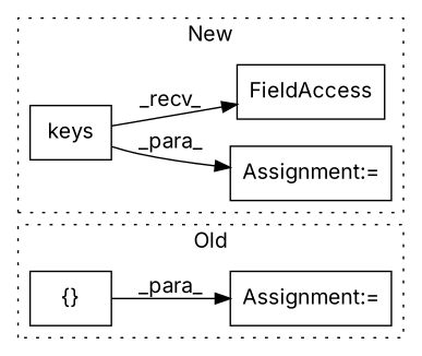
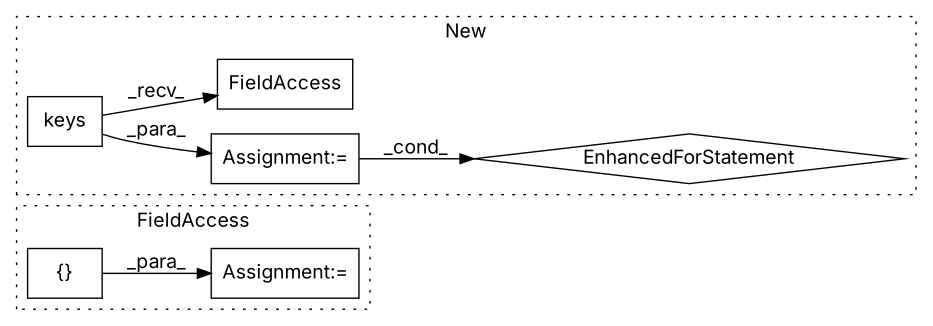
  digraph {
    fontname=Inter
    rankdir=LR
    node [a=7 fontname=Inter l="61,2" s="4446,4534" shape=box]
    edge [fontname=Inter]
    n1 [a=4 l="1,1" label="{}" s="3189,3221"]
    n2 [l="53,2" label="Assignment:=" s="3110,3222"]
    n3 [a=32 l=6 label=keys s=4528]
    n4 [label="Assignment:="]
    n5 [a=22 l=10 label=FieldAccess s=4517]
+   n6 [a=70 label=EnhancedForStatement shape=diamond]
    subgraph cluster_1 {
-     label=Old
+     label=FieldAccess
      style=dotted
      n1
      n2
    }
    subgraph cluster_2 {
      label=New
      style=dotted
      n3
      n4
      n5
+     n6
    }
    n1 -> n2 [label=_para_]
    n3 -> n4 [label=_para_]
    n3 -> n5 [label=_recv_]
+   n4 -> n6 [label=_cond_]
  }
